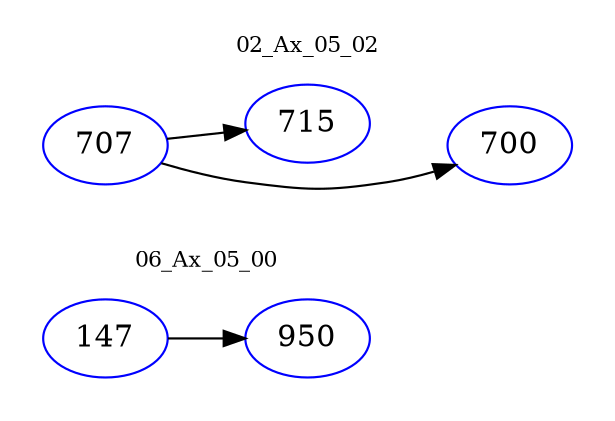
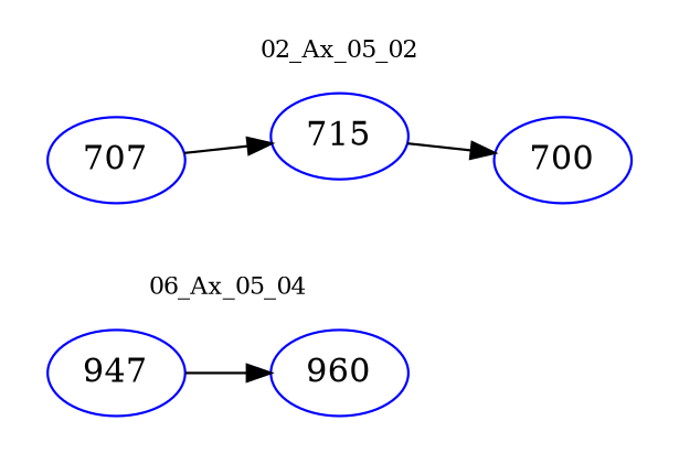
  digraph {
    rankdir=LR
    node [color=blue]
    edge [color=black]
-   n1 [label=147]
-   n2 [label=950]
+   n1 [label=947]
+   n2 [label=960]
    n3 [label=707]
    n4 [label=700]
    n5 [label=715]
    subgraph cluster_1 {
      color=white
      fontsize=10
-     label="06_Ax_05_00"
+     label="06_Ax_05_04"
      n1
      n2
    }
    subgraph cluster_2 {
      color=white
      fontsize=10
      label="02_Ax_05_02"
      n3
      n4
      n5
    }
    n1 -> n2
-   n3 -> n4
+   n5 -> n4
    n3 -> n5
  }
